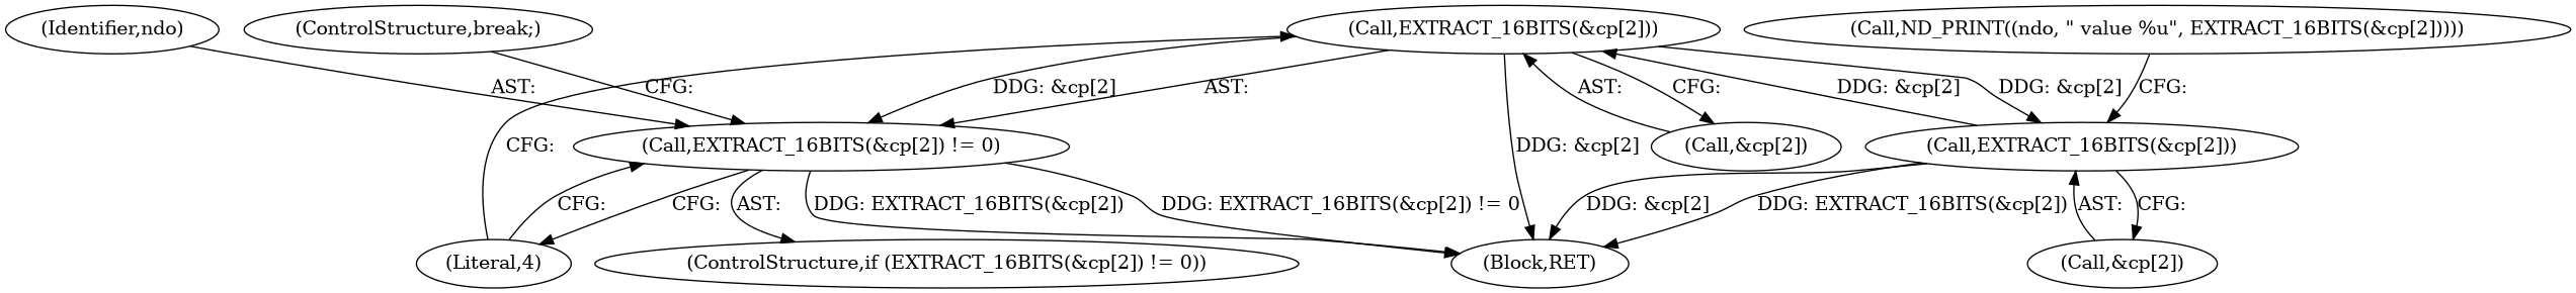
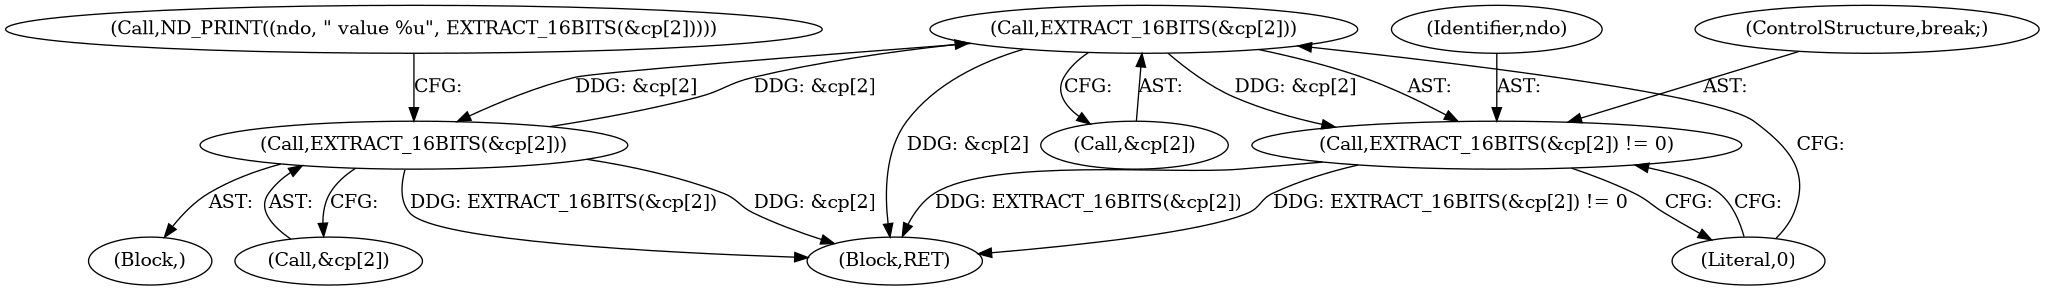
  digraph {
    n1 [label="(Call,EXTRACT_16BITS(&cp[2]))"]
    n2 [label="(Call,EXTRACT_16BITS(&cp[2]))"]
    n3 [label="(Call,EXTRACT_16BITS(&cp[2]) != 0)"]
    n4 [label="(Call,&cp[2])"]
    n5 [label="(Block,RET)"]
+   n6 [label="(Block,)"]
    n7 [label="(Call,&cp[2])"]
-   n8 [label="(ControlStructure,if (EXTRACT_16BITS(&cp[2]) != 0))"]
-   n9 [label="(Literal,4)"]
+   n9 [label="(Literal,0)"]
    n10 [label="(Identifier,ndo)"]
    n11 [label="(Call,ND_PRINT((ndo, \" value %u\", EXTRACT_16BITS(&cp[2]))))"]
    n12 [label="(ControlStructure,break;)"]
    n1 -> n2 [label="DDG: &cp[2]"]
    n1 -> n3 [label="AST: "]
    n1 -> n3 [label="DDG: &cp[2]"]
    n1 -> n4 [label="CFG: "]
    n1 -> n5 [label="DDG: &cp[2]"]
    n2 -> n1 [label="DDG: &cp[2]"]
    n2 -> n5 [label="DDG: &cp[2]"]
    n2 -> n5 [label="DDG: EXTRACT_16BITS(&cp[2])"]
+   n2 -> n6 [label="AST: "]
    n2 -> n7 [label="CFG: "]
    n3 -> n5 [label="DDG: EXTRACT_16BITS(&cp[2]) != 0"]
    n3 -> n5 [label="DDG: EXTRACT_16BITS(&cp[2])"]
-   n3 -> n8 [label="AST: "]
    n3 -> n9 [label="CFG: "]
    n4 -> n1 [label="AST: "]
    n7 -> n2 [label="AST: "]
    n9 -> n1 [label="CFG: "]
    n9 -> n3 [label="CFG: "]
    n10 -> n3 [label="AST: "]
    n11 -> n2 [label="CFG: "]
-   n12 -> n3 [label="CFG: "]
+   n12 -> n3 [label="AST: "]
  }
